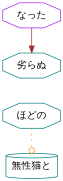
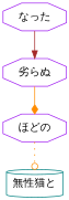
  digraph {
    node [color=purple shape=octagon]
    edge [color=darkorange style=solid]
    n1 [label="なった"]
-   n2 [color=teal label="劣らぬ"]
-   n3 [color=teal label="ほどの"]
+   n2 [label="劣らぬ"]
+   n3 [label="ほどの"]
    n4 [color=teal label="無性猫と" shape=cylinder]
    n1 -> n2 [arrowhead=normal color=brown]
+   n2 -> n3 [arrowhead=diamond]
    n3 -> n4 [arrowhead=odot style=dotted]
  }
